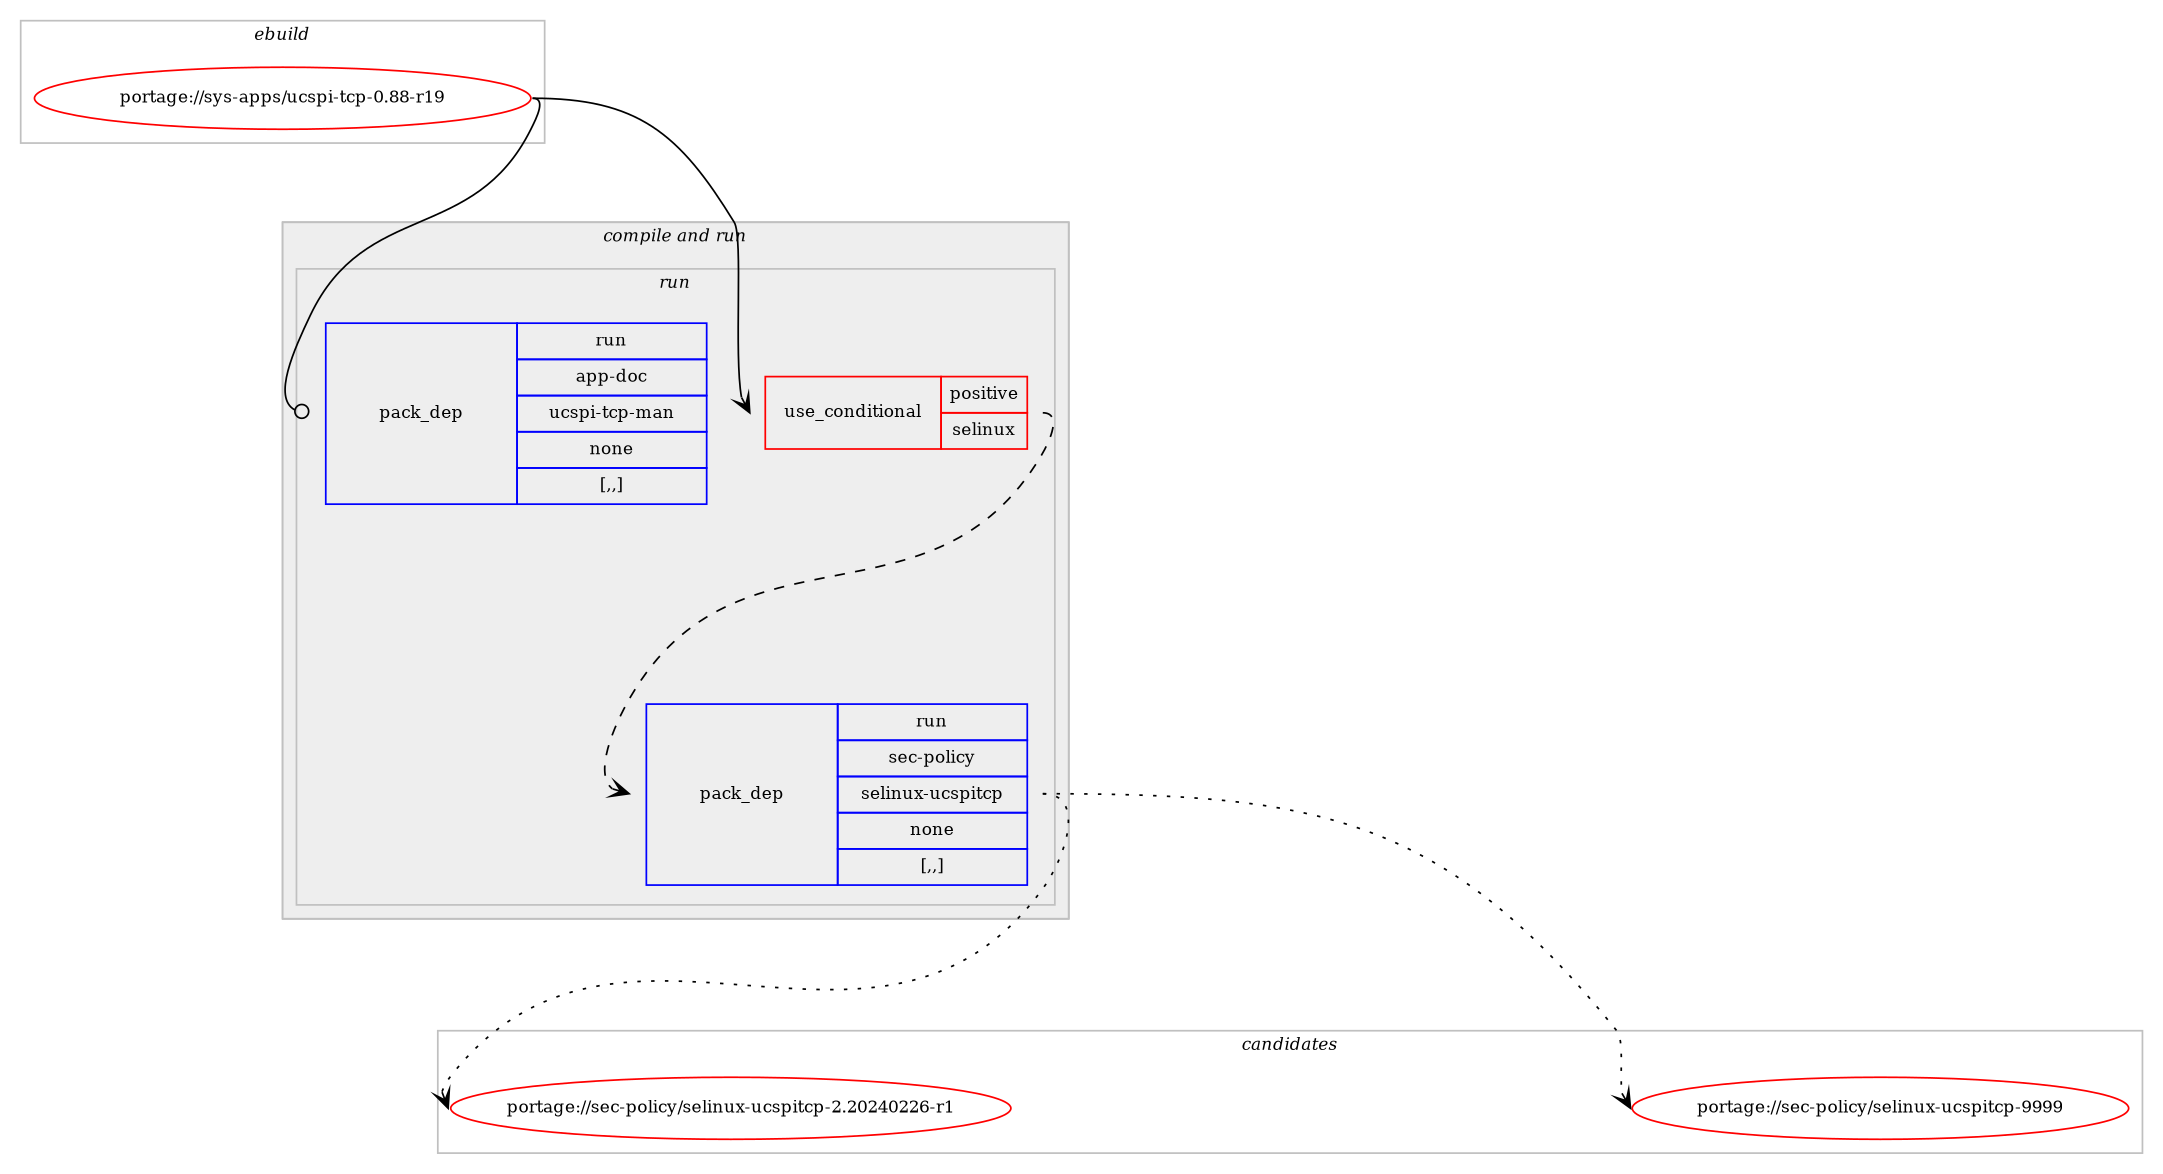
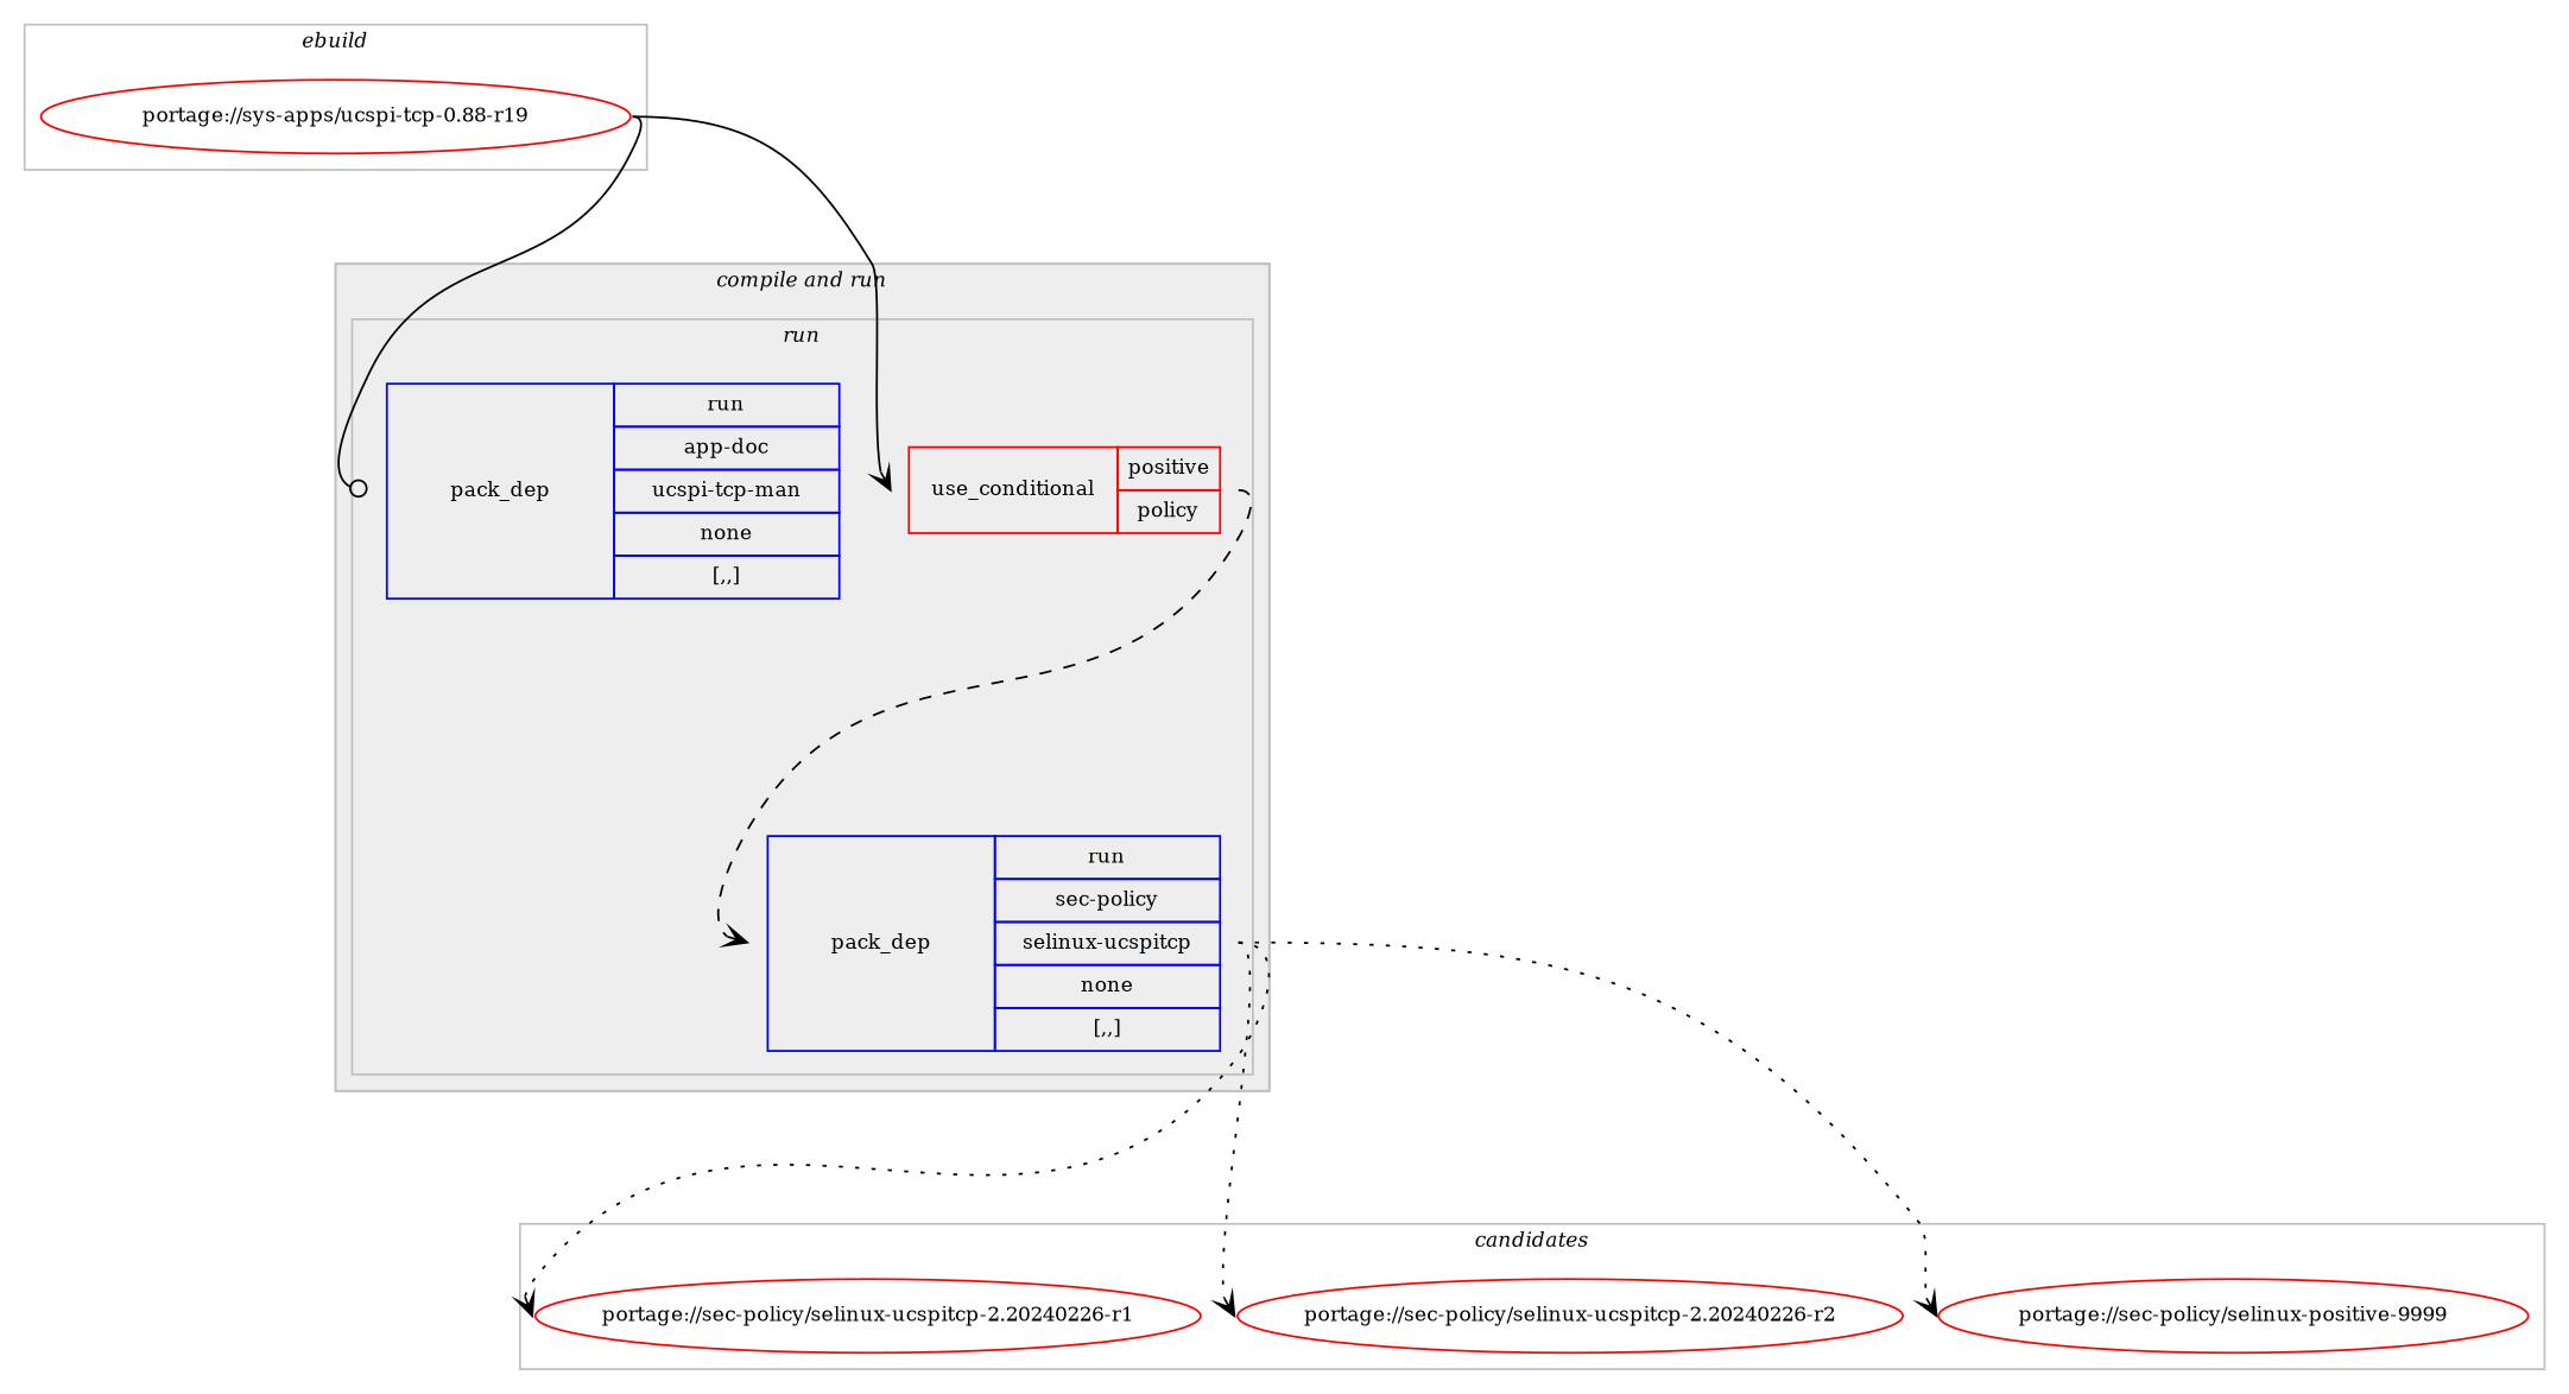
  digraph {
    compound=true
    concentrate=true
    fontname="DejaVu Serif"
    fontsize=10
    newrank=true
    rankdir=TB
    ranksep=1.5
    node [color=red fontname="DejaVu Serif" fontsize=10]
    edge [arrowhead=vee fontname="DejaVu Serif" headport=w style=dotted tailport=e weight=20]
    n1 [label="portage://sys-apps/ucspi-tcp-0.88-r19" width=4]
    n2 [color=blue label=<<TABLE BORDER="0" CELLBORDER="1" CELLSPACING="0" CELLPADDING="4" WIDTH="220"><TR><TD ROWSPAN="6" CELLPADDING="30">pack_dep</TD></TR><TR><TD WIDTH="110">run</TD></TR><TR><TD>sec-policy</TD></TR><TR><TD>selinux-ucspitcp</TD></TR><TR><TD>none</TD></TR><TR><TD>[,,]</TD></TR></TABLE>> shape=none]
-   n3 [label=<<TABLE BORDER="0" CELLBORDER="1" CELLSPACING="0" CELLPADDING="4"><TR><TD ROWSPAN="3" CELLPADDING="10">use_conditional</TD></TR><TR><TD>positive</TD></TR><TR><TD>selinux</TD></TR></TABLE>> shape=none]
+   n3 [label=<<TABLE BORDER="0" CELLBORDER="1" CELLSPACING="0" CELLPADDING="4"><TR><TD ROWSPAN="3" CELLPADDING="10">use_conditional</TD></TR><TR><TD>positive</TD></TR><TR><TD>policy</TD></TR></TABLE>> shape=none]
    n4 [color=blue label=<<TABLE BORDER="0" CELLBORDER="1" CELLSPACING="0" CELLPADDING="4" WIDTH="220"><TR><TD ROWSPAN="6" CELLPADDING="30">pack_dep</TD></TR><TR><TD WIDTH="110">run</TD></TR><TR><TD>app-doc</TD></TR><TR><TD>ucspi-tcp-man</TD></TR><TR><TD>none</TD></TR><TR><TD>[,,]</TD></TR></TABLE>> shape=none]
-   n5 [label="portage://sec-policy/selinux-ucspitcp-9999" width=4]
+   n5 [label="portage://sec-policy/selinux-positive-9999" width=4]
+   n6 [label="portage://sec-policy/selinux-ucspitcp-2.20240226-r2" width=4]
    n7 [label="portage://sec-policy/selinux-ucspitcp-2.20240226-r1" width=4]
    subgraph cluster_1 {
      color=gray
      label=<<i>ebuild</i>>
      n1
    }
    subgraph cluster_2 {
      color=gray
      label=<<i>dependencies</i>>
      subgraph cluster_3 {
        color=gray
        fillcolor="#eeeeee"
        label=<<i>compile</i>>
        style=filled
      }
      subgraph cluster_4 {
        color=gray
        fillcolor="#eeeeee"
        label=<<i>compile and run</i>>
        style=filled
      }
      subgraph cluster_5 {
        color=gray
        fillcolor="#eeeeee"
        label=<<i>run</i>>
        style=filled
        subgraph sub_6 {
          color=gray
          fillcolor="#eeeeee"
          label=<<i>run</i>>
          style=filled
          n3
          subgraph sub_7 {
            color=gray
            fillcolor="#eeeeee"
            label=<<i>run</i>>
            style=filled
            n2
          }
        }
        subgraph sub_8 {
          color=gray
          fillcolor="#eeeeee"
          label=<<i>run</i>>
          style=filled
          n4
        }
      }
    }
    subgraph cluster_9 {
      color=gray
      label=<<i>candidates</i>>
      rank=same
      subgraph sub_10 {
        color=black
        label=<<i>candidates</i>>
        nodesep=1
        rank=same
        n5
+       n6
        n7
      }
      subgraph sub_11 {
        color=black
        label=<<i>candidates</i>>
        nodesep=1
        rank=same
      }
    }
    n1 -> n3 [style=solid]
    n1 -> n4 [arrowhead=odot style=solid]
    n2 -> n5 [weight=100]
+   n2 -> n6 [weight=100]
    n2 -> n7 [weight=100]
    n3 -> n2 [style=dashed]
  }
